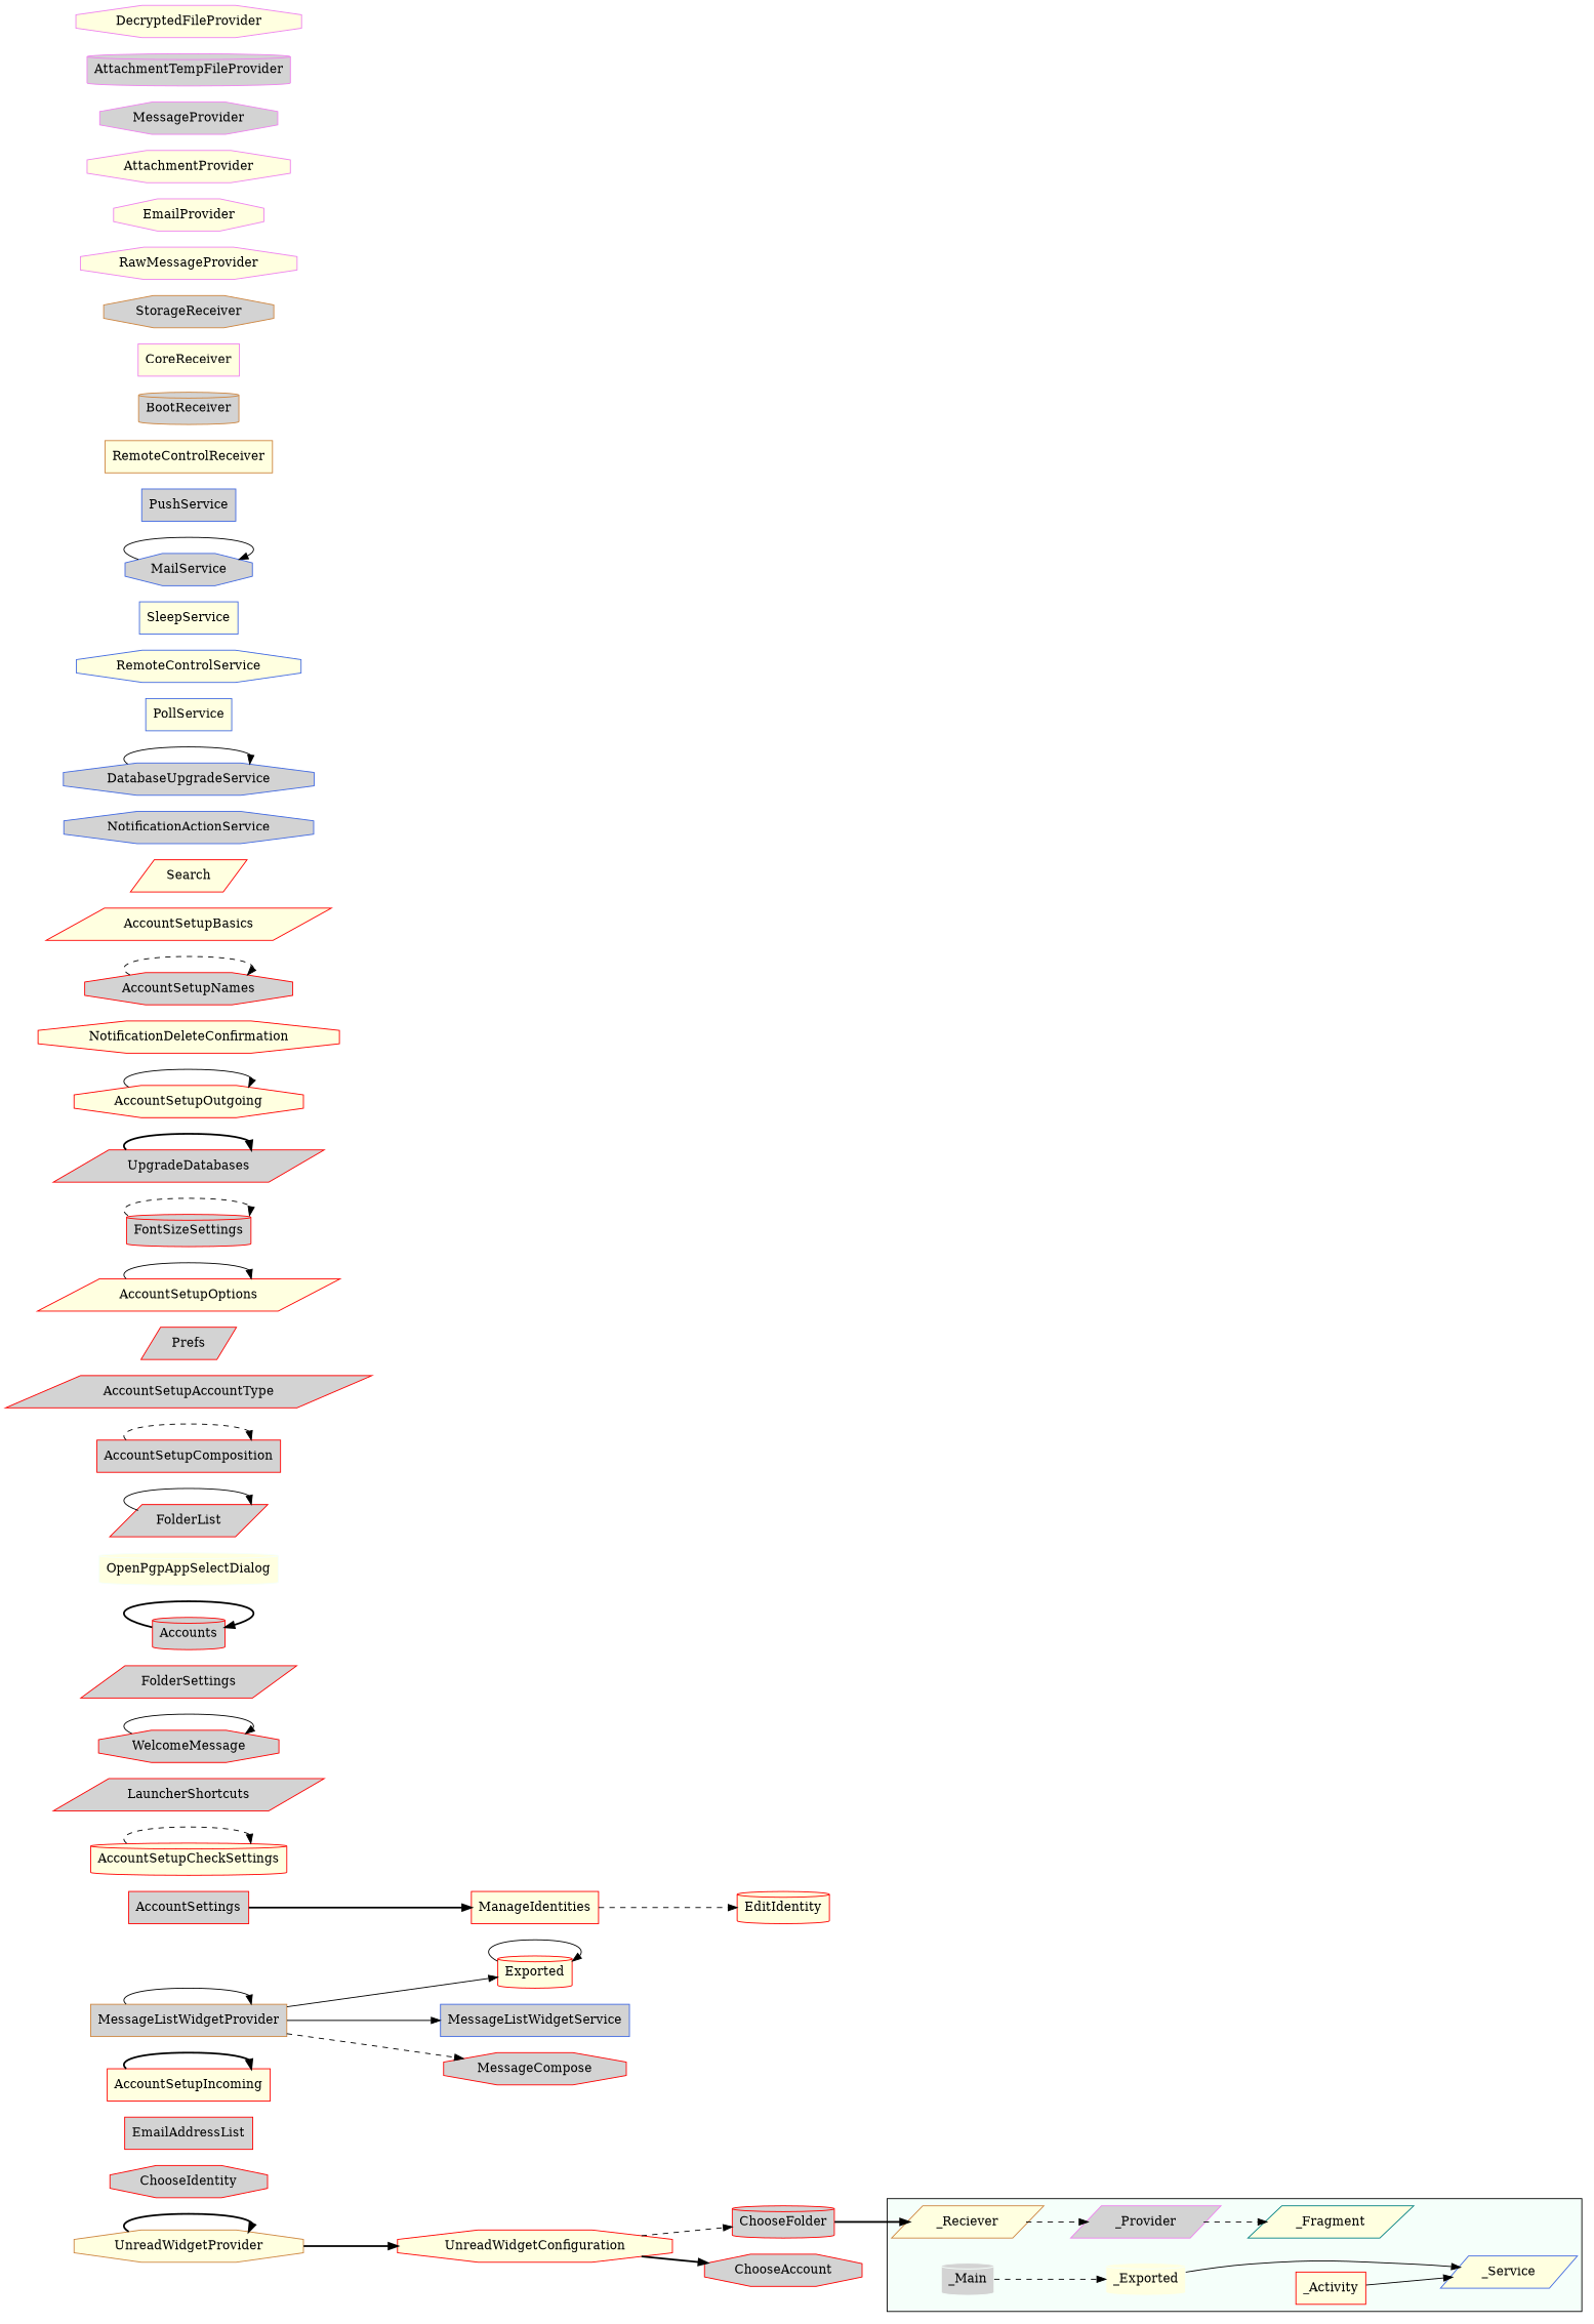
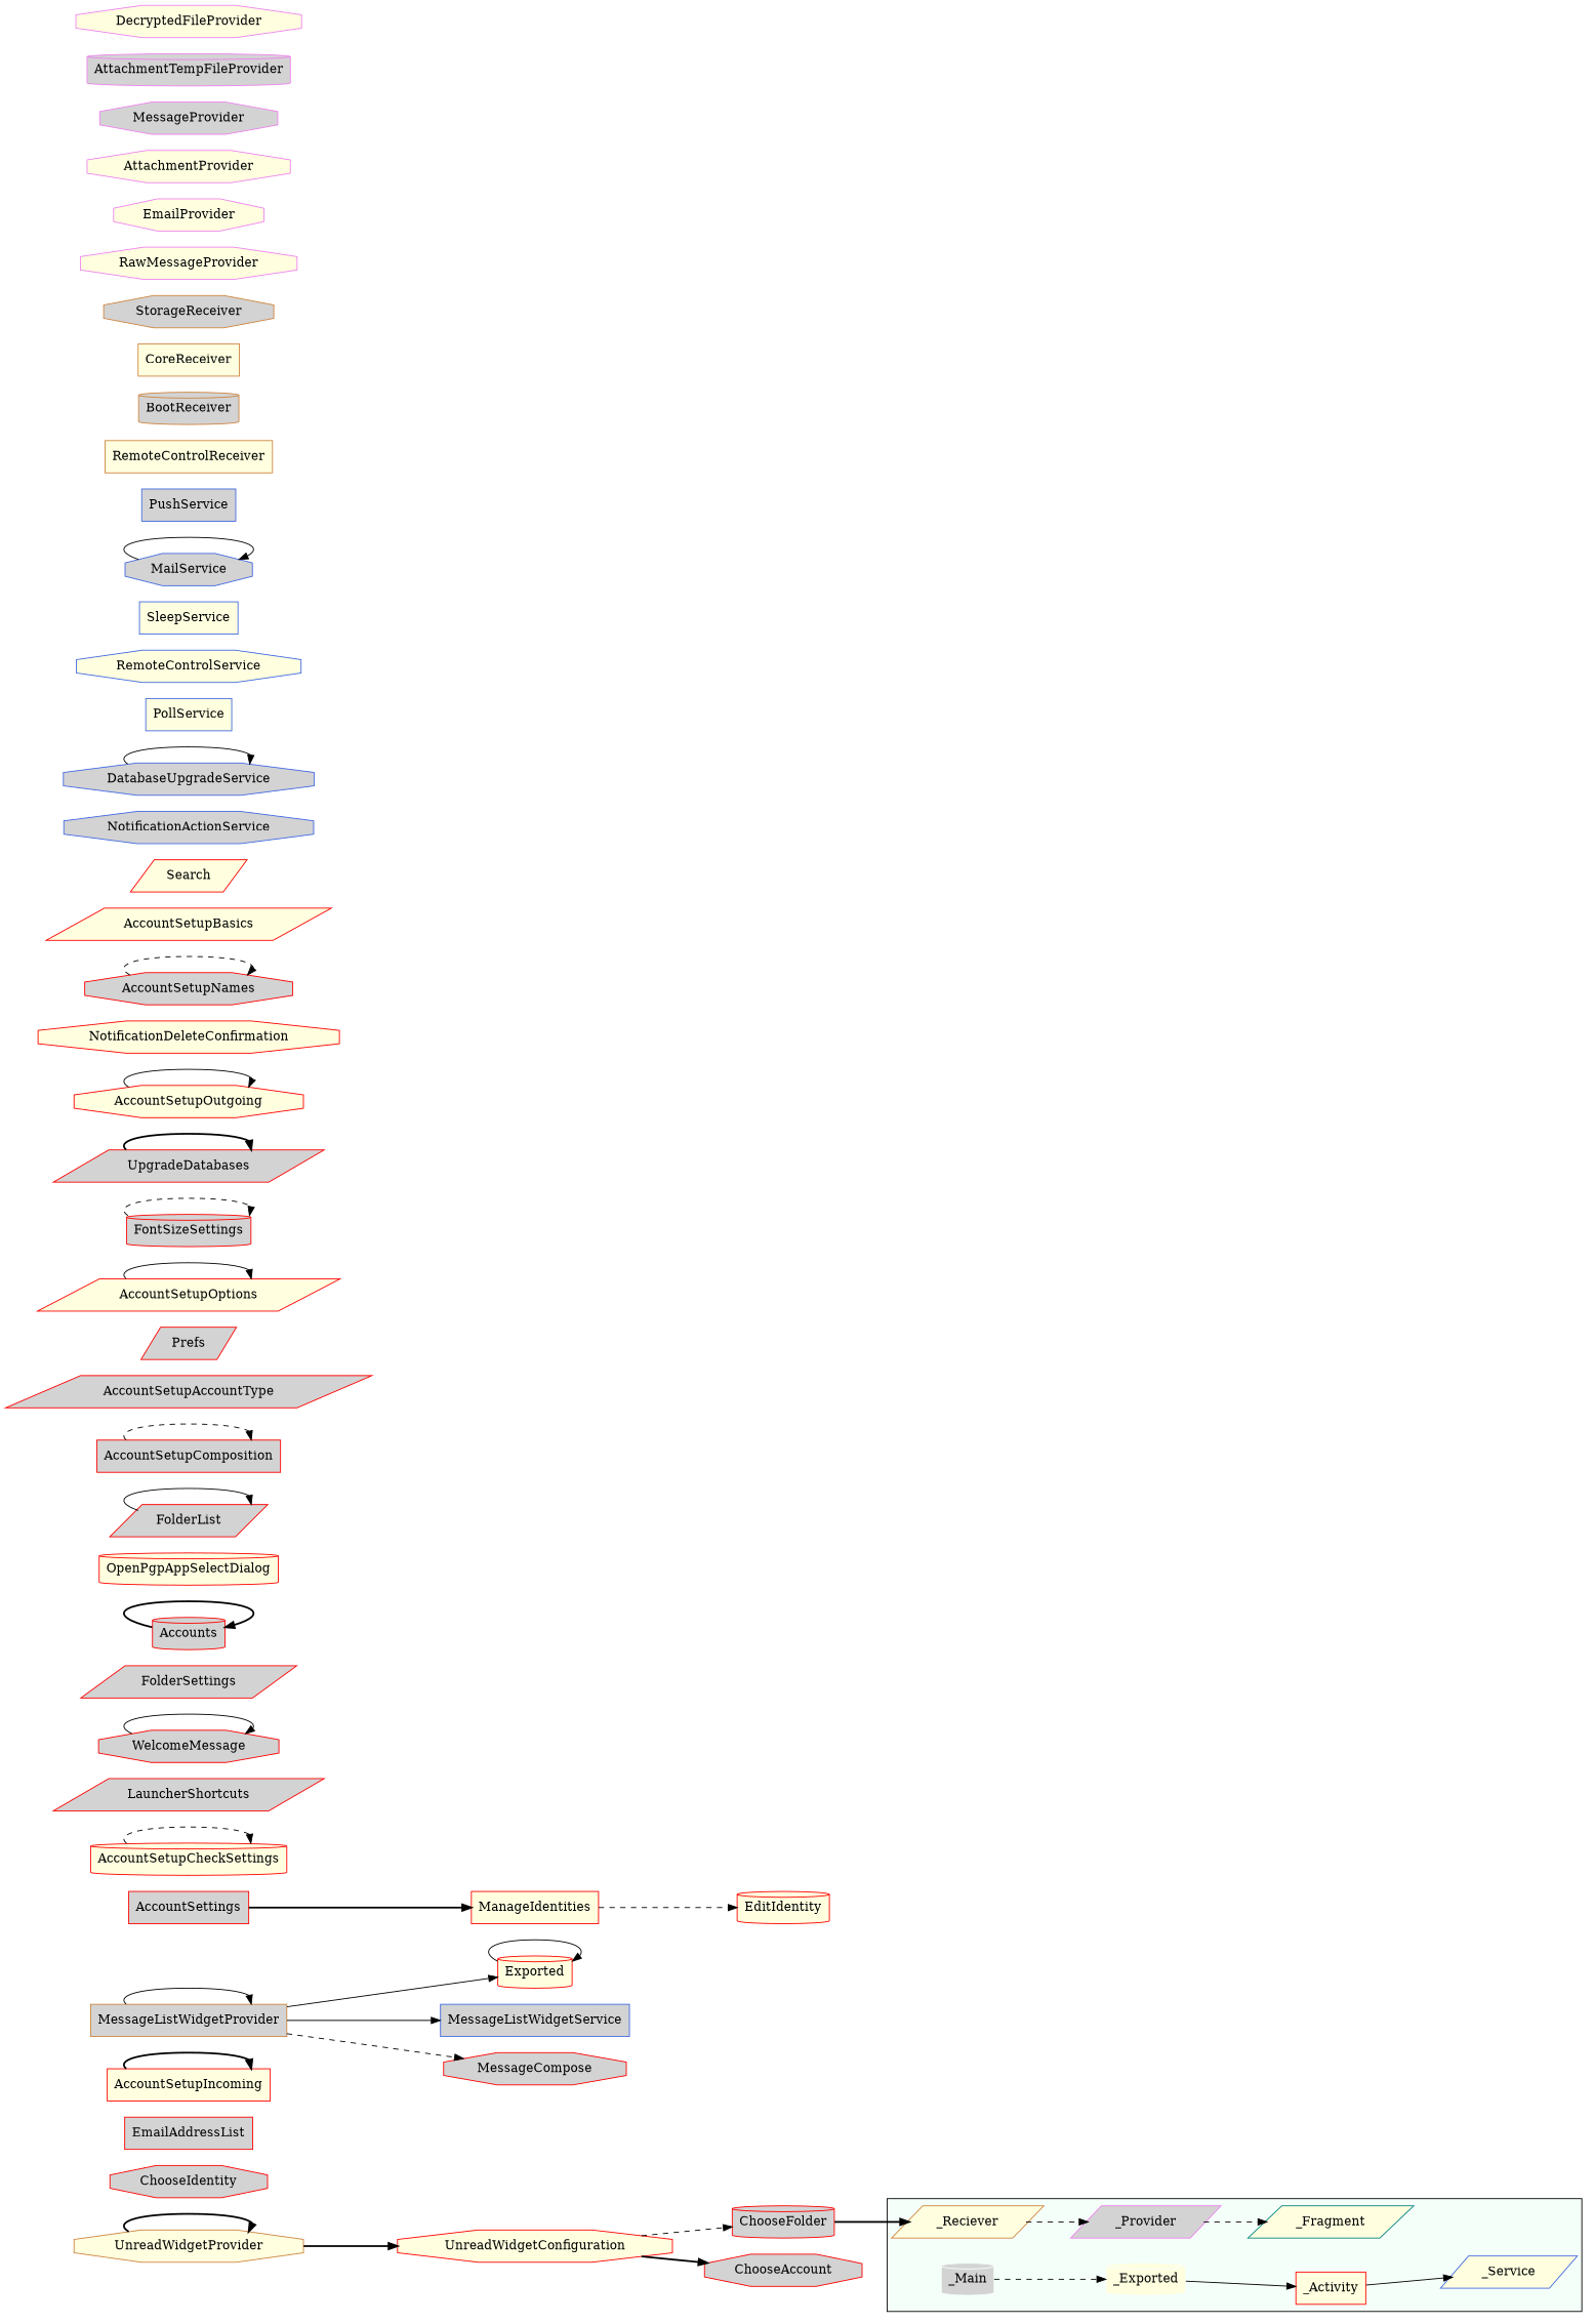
  digraph {
    rankdir=LR
    node [color=red fillcolor=lightgrey shape=octagon style=filled]
    edge [style=solid]
    _Activity [fillcolor=lightyellow shape=box]
    _Service [color=royalblue fillcolor=lightyellow shape=parallelogram]
    _Reciever [color=peru fillcolor=lightyellow shape=parallelogram]
    _Provider [color=violet shape=parallelogram]
    _Fragment [color=teal fillcolor=lightyellow shape=parallelogram]
    _Main [color=mintcream shape=cylinder]
    _Exported [color=mintcream fillcolor=lightyellow shape=cylinder]
    ChooseIdentity
    EmailAddressList [shape=box]
    AccountSetupIncoming [fillcolor=lightyellow shape=box]
    ChooseFolder [shape=cylinder]
    n12 [fillcolor=lightyellow label=Exported shape=cylinder]
    AccountSettings [shape=box]
    ManageIdentities [fillcolor=lightyellow shape=box]
    EditIdentity [fillcolor=lightyellow shape=cylinder]
    AccountSetupCheckSettings [fillcolor=lightyellow shape=cylinder]
    LauncherShortcuts [shape=parallelogram]
    WelcomeMessage
    FolderSettings [shape=parallelogram]
    Accounts [shape=cylinder]
-   OpenPgpAppSelectDialog [color=mintcream fillcolor=lightyellow shape=cylinder]
+   OpenPgpAppSelectDialog [fillcolor=lightyellow shape=cylinder]
    FolderList [shape=parallelogram]
    AccountSetupComposition [shape=box]
    AccountSetupAccountType [shape=parallelogram]
    Prefs [shape=parallelogram]
    AccountSetupOptions [fillcolor=lightyellow shape=parallelogram]
    FontSizeSettings [shape=cylinder]
    UpgradeDatabases [shape=parallelogram]
    AccountSetupOutgoing [fillcolor=lightyellow]
    NotificationDeleteConfirmation [fillcolor=lightyellow]
    AccountSetupNames
    AccountSetupBasics [fillcolor=lightyellow shape=parallelogram]
    Search [fillcolor=lightyellow shape=parallelogram]
    UnreadWidgetConfiguration [fillcolor=lightyellow]
    ChooseAccount
    NotificationActionService [color=royalblue]
    DatabaseUpgradeService [color=royalblue]
    PollService [color=royalblue fillcolor=lightyellow shape=box]
    RemoteControlService [color=royalblue fillcolor=lightyellow]
    SleepService [color=royalblue fillcolor=lightyellow shape=box]
    MessageListWidgetService [color=royalblue shape=box]
    MailService [color=royalblue]
    PushService [color=royalblue shape=box]
    RemoteControlReceiver [color=peru fillcolor=lightyellow shape=box]
    UnreadWidgetProvider [color=peru fillcolor=lightyellow]
    BootReceiver [color=peru shape=cylinder]
-   CoreReceiver [color=violet fillcolor=lightyellow shape=box]
+   CoreReceiver [color=peru fillcolor=lightyellow shape=box]
    MessageListWidgetProvider [color=peru shape=box]
    MessageCompose
    StorageReceiver [color=peru]
    RawMessageProvider [color=violet fillcolor=lightyellow]
    EmailProvider [color=violet fillcolor=lightyellow]
    AttachmentProvider [color=violet fillcolor=lightyellow]
    MessageProvider [color=violet]
    AttachmentTempFileProvider [color=violet shape=cylinder]
    DecryptedFileProvider [color=violet fillcolor=lightyellow]
    subgraph cluster_1 {
      bgcolor=mintcream
      _Activity
      _Service
      _Reciever
      _Provider
      _Fragment
      _Main
      _Exported
    }
    _Activity -> _Service
    _Reciever -> _Provider [style=dashed]
    _Provider -> _Fragment [style=dashed]
    _Main -> _Exported [style=dashed]
-   _Exported -> _Service
+   _Exported -> _Activity
    AccountSetupIncoming -> AccountSetupIncoming [style=bold]
    ChooseFolder -> _Reciever [style=bold]
    n12 -> n12
    AccountSettings -> ManageIdentities [style=bold]
    ManageIdentities -> EditIdentity [style=dashed]
    AccountSetupCheckSettings -> AccountSetupCheckSettings [style=dashed]
    WelcomeMessage -> WelcomeMessage
    Accounts -> Accounts [style=bold]
    FolderList -> FolderList
    AccountSetupComposition -> AccountSetupComposition [style=dashed]
    AccountSetupOptions -> AccountSetupOptions
    FontSizeSettings -> FontSizeSettings [style=dashed]
    UpgradeDatabases -> UpgradeDatabases [style=bold]
    AccountSetupOutgoing -> AccountSetupOutgoing
    AccountSetupNames -> AccountSetupNames [style=dashed]
    UnreadWidgetConfiguration -> ChooseFolder [style=dashed]
    UnreadWidgetConfiguration -> ChooseAccount [style=bold]
    DatabaseUpgradeService -> DatabaseUpgradeService
    MailService -> MailService
    UnreadWidgetProvider -> UnreadWidgetConfiguration [style=bold]
    UnreadWidgetProvider -> UnreadWidgetProvider [style=bold]
    MessageListWidgetProvider -> n12
    MessageListWidgetProvider -> MessageListWidgetService
    MessageListWidgetProvider -> MessageListWidgetProvider
    MessageListWidgetProvider -> MessageCompose [style=dashed]
  }
